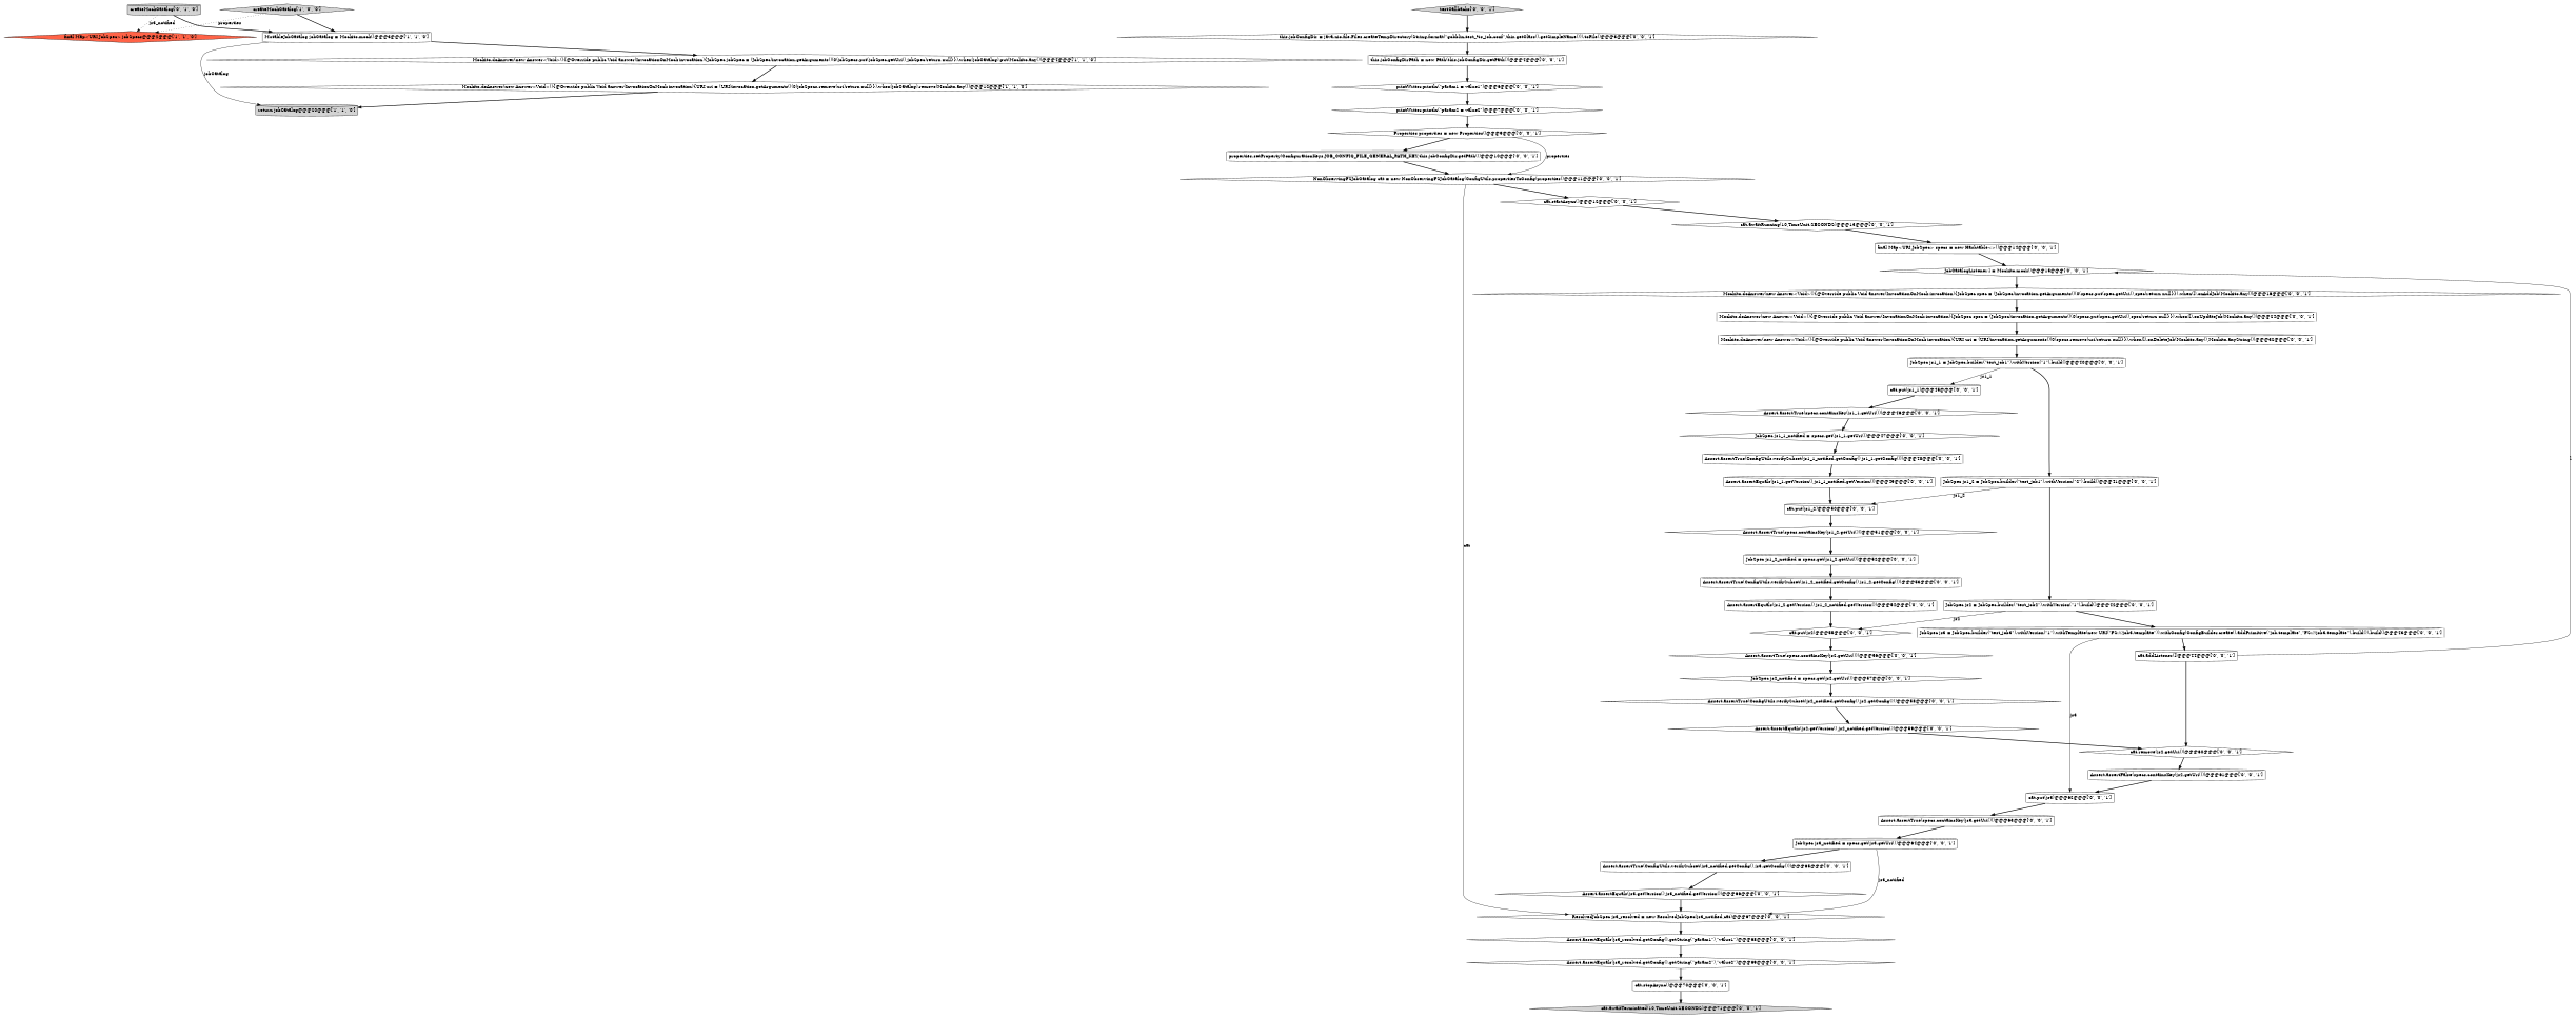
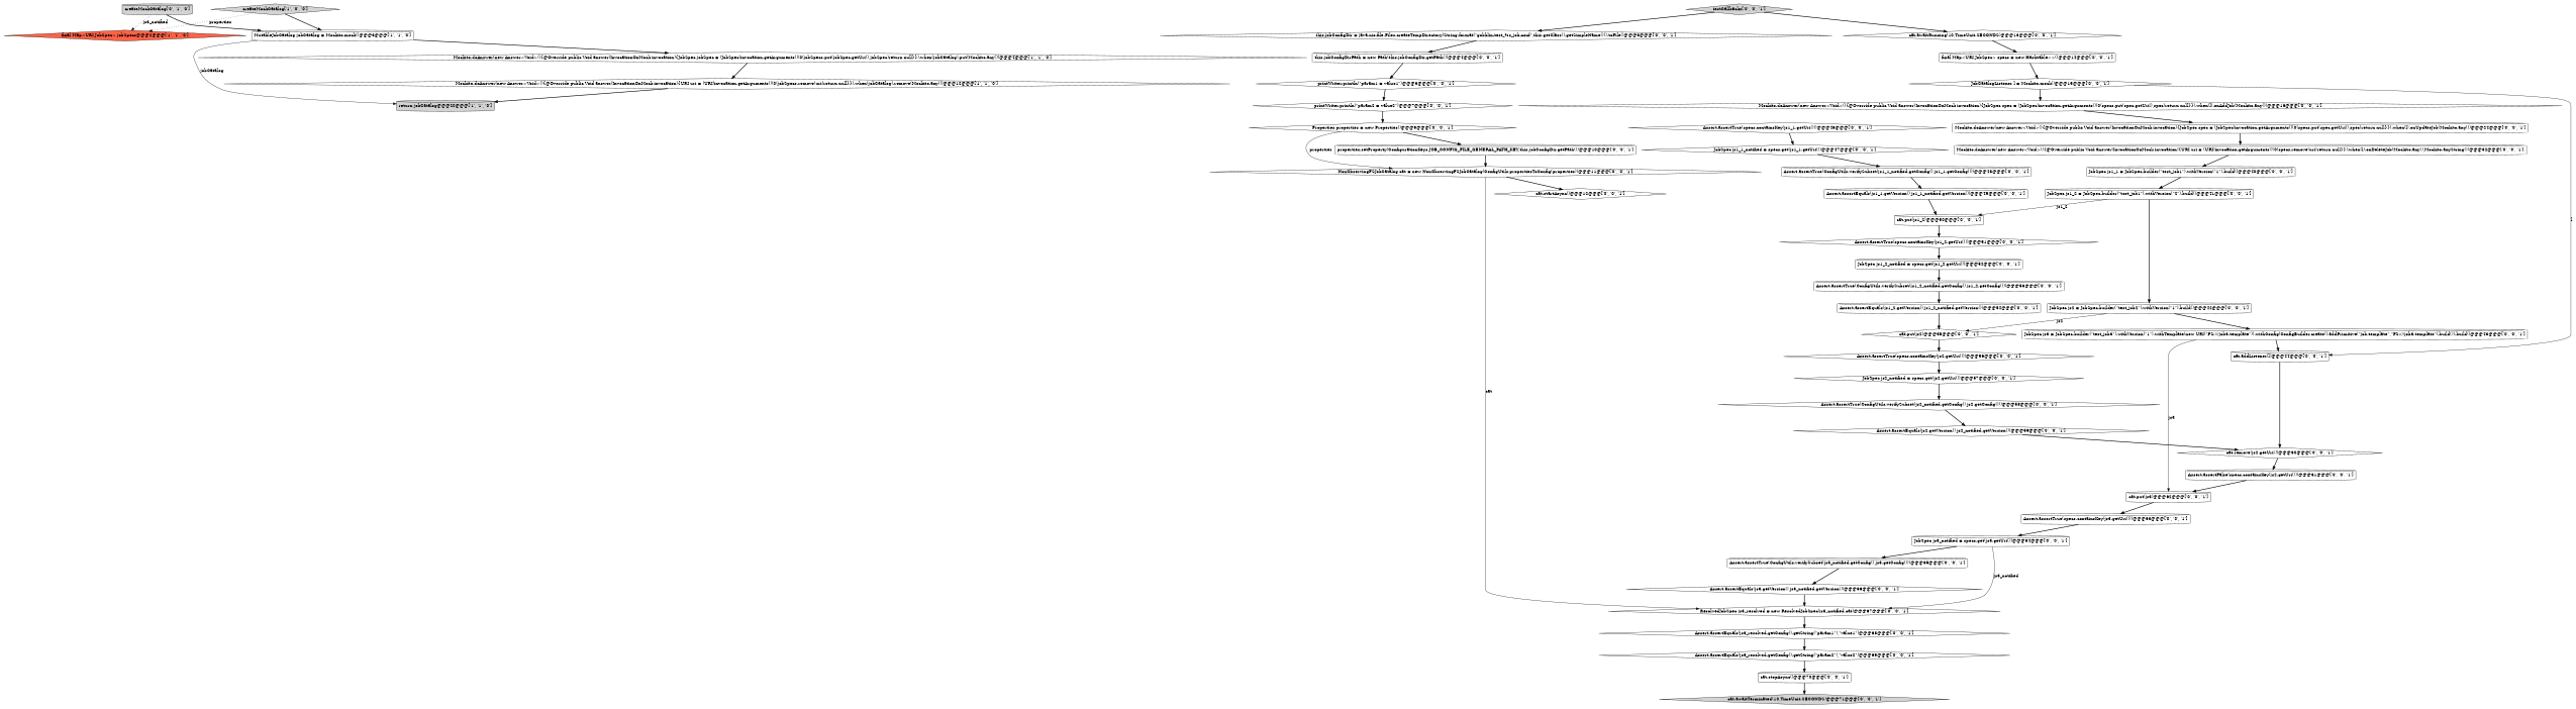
  digraph {
    node [fillcolor=white shape=diamond style=filled]
    edge [style=bold]
    n1 [fillcolor=lightgray label="createMockCatalog['0', '1', '0']" shape=cylinder]
    n2 [fillcolor=tomato label="final Map<URI,JobSpec> jobSpecs@@@2@@@['1', '1', '0']"]
    n3 [label="MutableJobCatalog jobCatalog = Mockito.mock()@@@3@@@['1', '1', '0']" shape=cylinder]
    n4 [label="Mockito.doAnswer(new Answer<Void>(){@Override public Void answer(InvocationOnMock invocation){JobSpec jobSpec = (JobSpec)invocation.getArguments()(0(jobSpecs.put(jobSpec.getUri(),jobSpec)return null}}).when(jobCatalog).put(Mockito.any())@@@4@@@['1', '1', '0']"]
    n5 [fillcolor=lightgray label="return jobCatalog@@@20@@@['1', '1', '0']" shape=cylinder]
    n6 [label="cat.startAsync()@@@12@@@['0', '0', '1']"]
    n7 [label="cat.awaitRunning(10,TimeUnit.SECONDS)@@@13@@@['0', '0', '1']"]
    n8 [label="final Map<URI,JobSpec> specs = new Hashtable<>()@@@14@@@['0', '0', '1']" shape=cylinder]
    n9 [label="Assert.assertEquals(js3_resolved.getConfig().getString(\"param1\"),\"value1\")@@@68@@@['0', '0', '1']"]
    n10 [label="Assert.assertEquals(js3_resolved.getConfig().getString(\"param2\"),\"value2\")@@@69@@@['0', '0', '1']"]
    n11 [label="cat.stopAsync()@@@70@@@['0', '0', '1']" shape=cylinder]
    n12 [label="JobSpec js2_notified = specs.get(js2.getUri())@@@57@@@['0', '0', '1']"]
    n13 [label="Assert.assertTrue(ConfigUtils.verifySubset(js2_notified.getConfig(),js2.getConfig()))@@@58@@@['0', '0', '1']"]
    n14 [label="Assert.assertEquals(js2.getVersion(),js2_notified.getVersion())@@@59@@@['0', '0', '1']"]
    n15 [fillcolor=lightgray label="cat.awaitTerminated(10,TimeUnit.SECONDS)@@@71@@@['0', '0', '1']"]
    n16 [label="cat.remove(js2.getUri())@@@60@@@['0', '0', '1']"]
    n17 [label="Assert.assertFalse(specs.containsKey(js2.getUri()))@@@61@@@['0', '0', '1']" shape=cylinder]
    n18 [label="cat.put(js3)@@@62@@@['0', '0', '1']" shape=cylinder]
    n19 [label="Assert.assertTrue(ConfigUtils.verifySubset(js1_1_notified.getConfig(),js1_1.getConfig()))@@@48@@@['0', '0', '1']" shape=cylinder]
    n20 [label="Assert.assertEquals(js1_1.getVersion(),js1_1_notified.getVersion())@@@49@@@['0', '0', '1']" shape=cylinder]
    n21 [label="cat.put(js1_2)@@@50@@@['0', '0', '1']" shape=cylinder]
    n22 [label="JobSpec js1_1_notified = specs.get(js1_1.getUri())@@@47@@@['0', '0', '1']"]
    n23 [label="JobSpec js2 = JobSpec.builder(\"test_job2\").withVersion(\"1\").build()@@@42@@@['0', '0', '1']" shape=cylinder]
    n24 [label="cat.put(js2)@@@55@@@['0', '0', '1']"]
    n25 [label="JobSpec js3 = JobSpec.builder(\"test_job3\").withVersion(\"1\").withTemplate(new URI(\"FS:///job3.template\")).withConfig(ConfigBuilder.create().addPrimitive(\"job.template\",\"FS:///job3.template\").build()).build()@@@43@@@['0', '0', '1']" shape=cylinder]
    n26 [label="Assert.assertTrue(specs.containsKey(js2.getUri()))@@@56@@@['0', '0', '1']"]
    n27 [label="cat.addListener(l)@@@44@@@['0', '0', '1']" shape=cylinder]
    n28 [label="properties.setProperty(ConfigurationKeys.JOB_CONFIG_FILE_GENERAL_PATH_KEY,this.jobConfigDir.getPath())@@@10@@@['0', '0', '1']" shape=cylinder]
    n29 [label="NonObservingFSJobCatalog cat = new NonObservingFSJobCatalog(ConfigUtils.propertiesToConfig(properties))@@@11@@@['0', '0', '1']"]
    n30 [label="ResolvedJobSpec js3_resolved = new ResolvedJobSpec(js3_notified,cat)@@@67@@@['0', '0', '1']"]
    n31 [label="Mockito.doAnswer(new Answer<Void>(){@Override public Void answer(InvocationOnMock invocation){URI uri = (URI)invocation.getArguments()(0(jobSpecs.remove(uri)return null}}).when(jobCatalog).remove(Mockito.any())@@@12@@@['1', '1', '0']"]
    n32 [label="Assert.assertTrue(specs.containsKey(js1_2.getUri()))@@@51@@@['0', '0', '1']"]
    n33 [label="JobSpec js1_2_notified = specs.get(js1_2.getUri())@@@52@@@['0', '0', '1']" shape=cylinder]
    n34 [label="Properties properties = new Properties()@@@9@@@['0', '0', '1']"]
    n35 [label="JobSpec js1_1 = JobSpec.builder(\"test_job1\").withVersion(\"1\").build()@@@40@@@['0', '0', '1']" shape=cylinder]
-   n36 [label="cat.put(js1_1)@@@45@@@['0', '0', '1']" shape=cylinder]
    n37 [label="JobSpec js1_2 = JobSpec.builder(\"test_job1\").withVersion(\"2\").build()@@@41@@@['0', '0', '1']" shape=cylinder]
    n38 [label="Assert.assertTrue(specs.containsKey(js1_1.getUri()))@@@46@@@['0', '0', '1']"]
    n39 [label="this.jobConfigDir = java.nio.file.Files.createTempDirectory(String.format(\"gobblin-test_%s_job-conf\",this.getClass().getSimpleName())).toFile()@@@3@@@['0', '0', '1']"]
    n40 [label="this.jobConfigDirPath = new Path(this.jobConfigDir.getPath())@@@4@@@['0', '0', '1']" shape=cylinder]
    n41 [label="printWriter.println(\"param1 = value1\")@@@6@@@['0', '0', '1']"]
    n42 [label="printWriter.println(\"param2 = value2\")@@@7@@@['0', '0', '1']"]
    n43 [label="Mockito.doAnswer(new Answer<Void>(){@Override public Void answer(InvocationOnMock invocation){JobSpec spec = (JobSpec)invocation.getArguments()(0(specs.put(spec.getUri(),spec)return null}}).when(l).onUpdateJob(Mockito.any())@@@24@@@['0', '0', '1']" shape=cylinder]
    n44 [label="Mockito.doAnswer(new Answer<Void>(){@Override public Void answer(InvocationOnMock invocation){URI uri = (URI)invocation.getArguments()(0(specs.remove(uri)return null}}).when(l).onDeleteJob(Mockito.any(),Mockito.anyString())@@@32@@@['0', '0', '1']" shape=cylinder]
    n45 [label="Assert.assertEquals(js1_2.getVersion(),js1_2_notified.getVersion())@@@54@@@['0', '0', '1']" shape=cylinder]
    n46 [label="Assert.assertTrue(ConfigUtils.verifySubset(js1_2_notified.getConfig(),js1_2.getConfig()))@@@53@@@['0', '0', '1']" shape=cylinder]
    n47 [label="JobCatalogListener l = Mockito.mock()@@@15@@@['0', '0', '1']"]
    n48 [label="Mockito.doAnswer(new Answer<Void>(){@Override public Void answer(InvocationOnMock invocation){JobSpec spec = (JobSpec)invocation.getArguments()(0(specs.put(spec.getUri(),spec)return null}}).when(l).onAddJob(Mockito.any())@@@16@@@['0', '0', '1']"]
    n49 [fillcolor=lightgray label="createMockCatalog['1', '0', '0']"]
    n50 [label="JobSpec js3_notified = specs.get(js3.getUri())@@@64@@@['0', '0', '1']" shape=cylinder]
    n51 [label="Assert.assertTrue(ConfigUtils.verifySubset(js3_notified.getConfig(),js3.getConfig()))@@@65@@@['0', '0', '1']" shape=cylinder]
    n52 [label="Assert.assertEquals(js3.getVersion(),js3_notified.getVersion())@@@66@@@['0', '0', '1']"]
    n53 [fillcolor=lightgray label="testCallbacks['0', '0', '1']"]
    n54 [label="Assert.assertTrue(specs.containsKey(js3.getUri()))@@@63@@@['0', '0', '1']" shape=cylinder]
    n1 -> n2 [label=js3_notified style=dotted]
    n1 -> n3
    n3 -> n4
    n3 -> n5 [label=jobCatalog style=solid]
    n4 -> n31
-   n6 -> n7
+   n53 -> n7
    n7 -> n8
    n8 -> n47
    n9 -> n10
    n10 -> n11
    n11 -> n15
    n12 -> n13
    n13 -> n14
    n14 -> n16
    n16 -> n17
    n17 -> n18
    n18 -> n54
    n19 -> n20
    n20 -> n21
    n21 -> n32
    n22 -> n19
    n23 -> n24 [label=js2 style=solid]
    n23 -> n25
    n24 -> n26
    n25 -> n18 [label=js3 style=solid]
    n25 -> n27
    n26 -> n12
    n27 -> n16
    n28 -> n29
    n29 -> n6
    n29 -> n30 [label=cat style=solid]
    n30 -> n9
    n31 -> n5
    n32 -> n33
    n33 -> n46
    n34 -> n28
    n34 -> n29 [label=properties style=solid]
-   n35 -> n36 [label=js1_1 style=solid]
    n35 -> n37
-   n36 -> n38
    n37 -> n21 [label=js1_2 style=solid]
    n37 -> n23
    n38 -> n22
    n39 -> n40
    n40 -> n41
    n41 -> n42
    n42 -> n34
    n43 -> n44
    n44 -> n35
    n45 -> n24
    n46 -> n45
-   n27 -> n47 [label=l style=solid]
+   n47 -> n27 [label=l style=solid]
    n47 -> n48
    n48 -> n43
    n49 -> n2 [label=properties style=dotted]
    n49 -> n3
    n50 -> n30 [label=js3_notified style=solid]
    n50 -> n51
    n51 -> n52
    n52 -> n30
    n53 -> n39
    n54 -> n50
  }
